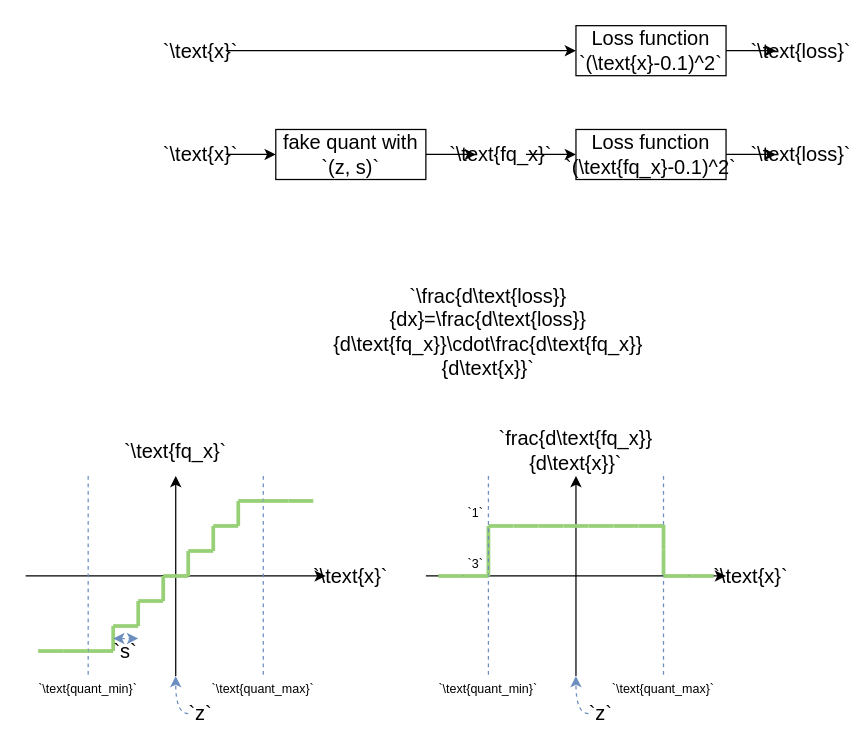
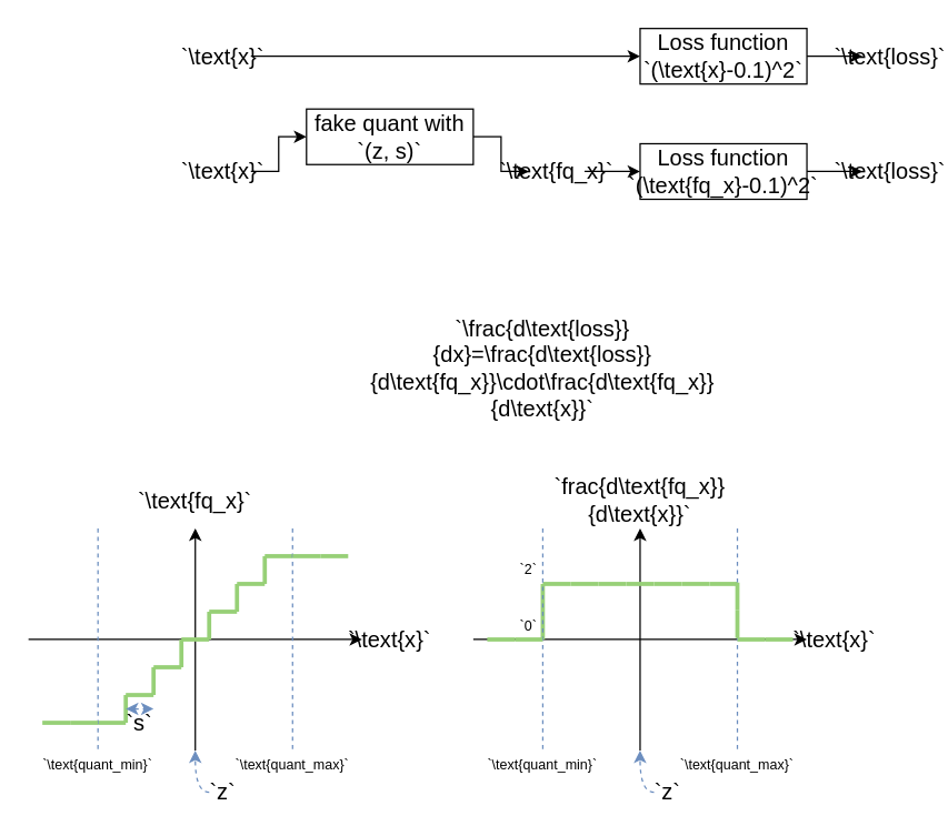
  <mxCell id="0" />
  <mxCell id="1" parent="0" />
  <mxCell id="2" style="edgeStyle=orthogonalEdgeStyle;rounded=0;orthogonalLoop=1;jettySize=auto;html=1;exitX=1;exitY=0.5;exitDx=0;exitDy=0;entryX=0;entryY=0.5;entryDx=0;entryDy=0;fontSize=16;" edge="1" parent="1" source="3" target="5"><mxGeometry relative="1" as="geometry" /></mxCell>
  <mxCell id="3" value="`\text{x}`" style="text;html=1;strokeColor=none;fillColor=none;align=center;verticalAlign=middle;whiteSpace=wrap;rounded=0;fontSize=16;" vertex="1" parent="1"><mxGeometry x="140" y="103" width="40" height="40" as="geometry" /></mxCell>
  <mxCell id="4" style="edgeStyle=orthogonalEdgeStyle;rounded=0;orthogonalLoop=1;jettySize=auto;html=1;exitX=1;exitY=0.5;exitDx=0;exitDy=0;entryX=0;entryY=0.5;entryDx=0;entryDy=0;fontSize=16;" edge="1" parent="1" source="5" target="7"><mxGeometry relative="1" as="geometry" /></mxCell>
- <mxCell id="5" value="fake quant with `(z, s)`" style="rounded=0;whiteSpace=wrap;html=1;fontSize=16;" vertex="1" parent="1"><mxGeometry x="220" y="103" width="120" height="40" as="geometry" /></mxCell>
+ <mxCell id="5" value="fake quant with `(z, s)`" style="rounded=0;whiteSpace=wrap;html=1;fontSize=16;" vertex="1" parent="1"><mxGeometry x="220" y="78" width="120" height="40" as="geometry" /></mxCell>
  <mxCell id="6" style="edgeStyle=orthogonalEdgeStyle;rounded=0;orthogonalLoop=1;jettySize=auto;html=1;exitX=1;exitY=0.5;exitDx=0;exitDy=0;entryX=0;entryY=0.5;entryDx=0;entryDy=0;fontSize=16;" edge="1" parent="1" source="7" target="9"><mxGeometry relative="1" as="geometry" /></mxCell>
  <mxCell id="7" value="`\text{fq_x}`" style="text;html=1;strokeColor=none;fillColor=none;align=center;verticalAlign=middle;whiteSpace=wrap;rounded=0;fontSize=16;" vertex="1" parent="1"><mxGeometry x="380" y="103" width="40" height="40" as="geometry" /></mxCell>
  <mxCell id="8" style="edgeStyle=orthogonalEdgeStyle;rounded=0;orthogonalLoop=1;jettySize=auto;html=1;exitX=1;exitY=0.5;exitDx=0;exitDy=0;entryX=0;entryY=0.5;entryDx=0;entryDy=0;fontSize=16;" edge="1" parent="1" source="9" target="10"><mxGeometry relative="1" as="geometry" /></mxCell>
  <mxCell id="9" value="Loss function&lt;br&gt;`(\text{fq_x}-0.1)^2`" style="rounded=0;whiteSpace=wrap;html=1;fontSize=16;" vertex="1" parent="1"><mxGeometry x="460" y="103" width="120" height="40" as="geometry" /></mxCell>
  <mxCell id="10" value="`\text{loss}`" style="text;html=1;strokeColor=none;fillColor=none;align=center;verticalAlign=middle;whiteSpace=wrap;rounded=0;fontSize=16;" vertex="1" parent="1"><mxGeometry x="620" y="103" width="40" height="40" as="geometry" /></mxCell>
  <mxCell id="11" value="`\frac{d\text{loss}}{dx}=\frac{d\text{loss}}{d\text{fq_x}}\cdot\frac{d\text{fq_x}}{d\text{x}}`" style="text;html=1;strokeColor=none;fillColor=none;align=center;verticalAlign=middle;whiteSpace=wrap;rounded=0;fontSize=16;" vertex="1" parent="1"><mxGeometry x="280" y="220" width="220" height="90" as="geometry" /></mxCell>
  <mxCell id="12" style="edgeStyle=orthogonalEdgeStyle;rounded=0;orthogonalLoop=1;jettySize=auto;html=1;exitX=1;exitY=0.5;exitDx=0;exitDy=0;entryX=0;entryY=0.5;entryDx=0;entryDy=0;fontSize=16;" edge="1" parent="1" source="13" target="15"><mxGeometry relative="1" as="geometry" /></mxCell>
  <mxCell id="13" value="`\text{x}`" style="text;html=1;strokeColor=none;fillColor=none;align=center;verticalAlign=middle;whiteSpace=wrap;rounded=0;fontSize=16;" vertex="1" parent="1"><mxGeometry x="140" y="20" width="40" height="40" as="geometry" /></mxCell>
  <mxCell id="14" style="edgeStyle=orthogonalEdgeStyle;rounded=0;orthogonalLoop=1;jettySize=auto;html=1;exitX=1;exitY=0.5;exitDx=0;exitDy=0;entryX=0;entryY=0.5;entryDx=0;entryDy=0;fontSize=16;" edge="1" parent="1" source="15" target="16"><mxGeometry relative="1" as="geometry" /></mxCell>
  <mxCell id="15" value="Loss function&lt;br&gt;`(\text{x}-0.1)^2`" style="rounded=0;whiteSpace=wrap;html=1;fontSize=16;" vertex="1" parent="1"><mxGeometry x="460" y="20" width="120" height="40" as="geometry" /></mxCell>
  <mxCell id="16" value="`\text{loss}`" style="text;html=1;strokeColor=none;fillColor=none;align=center;verticalAlign=middle;whiteSpace=wrap;rounded=0;fontSize=16;" vertex="1" parent="1"><mxGeometry x="620" y="20" width="40" height="40" as="geometry" /></mxCell>
  <mxCell id="17" value="" style="endArrow=classic;html=1;rounded=0;fontSize=16;endFill=1;entryX=0;entryY=0.5;entryDx=0;entryDy=0;" edge="1" parent="1" target="30"><mxGeometry width="50" height="50" relative="1" as="geometry"><mxPoint x="340" y="460" as="sourcePoint" /><mxPoint x="540" y="460" as="targetPoint" /></mxGeometry></mxCell>
  <mxCell id="18" value="" style="endArrow=none;html=1;rounded=0;fontSize=16;startArrow=classic;startFill=1;exitX=0.5;exitY=1;exitDx=0;exitDy=0;" edge="1" parent="1" source="31"><mxGeometry width="50" height="50" relative="1" as="geometry"><mxPoint x="460" y="380" as="sourcePoint" /><mxPoint x="460" y="540" as="targetPoint" /></mxGeometry></mxCell>
  <mxCell id="19" value="" style="endArrow=none;html=1;rounded=0;fontSize=16;strokeColor=#97D077;strokeWidth=3;" edge="1" parent="1"><mxGeometry width="50" height="50" relative="1" as="geometry"><mxPoint x="450" y="420" as="sourcePoint" /><mxPoint x="470" y="420" as="targetPoint" /></mxGeometry></mxCell>
  <mxCell id="20" value="" style="endArrow=none;html=1;rounded=0;fontSize=16;strokeColor=#97D077;strokeWidth=3;" edge="1" parent="1"><mxGeometry width="50" height="50" relative="1" as="geometry"><mxPoint x="470" y="420" as="sourcePoint" /><mxPoint x="490" y="420" as="targetPoint" /></mxGeometry></mxCell>
  <mxCell id="21" value="" style="endArrow=none;html=1;rounded=0;fontSize=16;strokeColor=#97D077;strokeWidth=3;" edge="1" parent="1"><mxGeometry width="50" height="50" relative="1" as="geometry"><mxPoint x="490" y="420" as="sourcePoint" /><mxPoint x="510" y="420" as="targetPoint" /></mxGeometry></mxCell>
  <mxCell id="22" value="" style="endArrow=none;html=1;rounded=0;fontSize=16;strokeColor=#97D077;strokeWidth=3;" edge="1" parent="1"><mxGeometry width="50" height="50" relative="1" as="geometry"><mxPoint x="390" y="420" as="sourcePoint" /><mxPoint x="410" y="420" as="targetPoint" /></mxGeometry></mxCell>
  <mxCell id="23" value="" style="endArrow=none;html=1;rounded=0;fontSize=16;strokeColor=#97D077;strokeWidth=3;" edge="1" parent="1"><mxGeometry width="50" height="50" relative="1" as="geometry"><mxPoint x="390" y="460" as="sourcePoint" /><mxPoint x="390" y="440" as="targetPoint" /></mxGeometry></mxCell>
  <mxCell id="24" value="" style="endArrow=none;html=1;rounded=0;fontSize=16;strokeColor=#97D077;strokeWidth=3;" edge="1" parent="1"><mxGeometry width="50" height="50" relative="1" as="geometry"><mxPoint x="410" y="420" as="sourcePoint" /><mxPoint x="430" y="420" as="targetPoint" /></mxGeometry></mxCell>
  <mxCell id="25" value="" style="endArrow=none;html=1;rounded=0;fontSize=16;strokeColor=#97D077;strokeWidth=3;" edge="1" parent="1"><mxGeometry width="50" height="50" relative="1" as="geometry"><mxPoint x="430" y="420" as="sourcePoint" /><mxPoint x="450" y="420" as="targetPoint" /></mxGeometry></mxCell>
  <mxCell id="26" value="" style="endArrow=none;html=1;rounded=0;fontSize=16;strokeColor=#97D077;strokeWidth=3;" edge="1" parent="1"><mxGeometry width="50" height="50" relative="1" as="geometry"><mxPoint x="390" y="440" as="sourcePoint" /><mxPoint x="390" y="420" as="targetPoint" /></mxGeometry></mxCell>
  <mxCell id="27" value="" style="endArrow=none;html=1;rounded=0;fontSize=16;strokeColor=#97D077;strokeWidth=3;" edge="1" parent="1"><mxGeometry width="50" height="50" relative="1" as="geometry"><mxPoint x="510" y="420" as="sourcePoint" /><mxPoint x="530" y="420" as="targetPoint" /></mxGeometry></mxCell>
  <mxCell id="28" value="" style="endArrow=none;html=1;rounded=0;fontSize=16;dashed=1;fillColor=#dae8fc;strokeColor=#6c8ebf;" edge="1" parent="1"><mxGeometry width="50" height="50" relative="1" as="geometry"><mxPoint x="390" y="380" as="sourcePoint" /><mxPoint x="390" y="540" as="targetPoint" /></mxGeometry></mxCell>
  <mxCell id="29" value="" style="endArrow=none;html=1;rounded=0;fontSize=16;dashed=1;fillColor=#dae8fc;strokeColor=#6c8ebf;" edge="1" parent="1"><mxGeometry width="50" height="50" relative="1" as="geometry"><mxPoint x="530" y="380" as="sourcePoint" /><mxPoint x="530" y="540" as="targetPoint" /></mxGeometry></mxCell>
  <mxCell id="30" value="`\text{x}`" style="text;html=1;strokeColor=none;fillColor=none;align=center;verticalAlign=middle;whiteSpace=wrap;rounded=0;fontSize=16;" vertex="1" parent="1"><mxGeometry x="580" y="440" width="40" height="40" as="geometry" /></mxCell>
  <mxCell id="31" value="`frac{d\text{fq_x}}{d\text{x}}`" style="text;html=1;strokeColor=none;fillColor=none;align=center;verticalAlign=middle;whiteSpace=wrap;rounded=0;fontSize=16;" vertex="1" parent="1"><mxGeometry x="430" y="340" width="60" height="40" as="geometry" /></mxCell>
  <mxCell id="32" style="edgeStyle=orthogonalEdgeStyle;rounded=0;orthogonalLoop=1;jettySize=auto;html=1;exitX=0;exitY=0.5;exitDx=0;exitDy=0;dashed=1;strokeColor=#6c8ebf;strokeWidth=1;fontSize=16;fontColor=#0000CC;startArrow=none;startFill=0;endArrow=classic;endFill=1;curved=1;fillColor=#dae8fc;" edge="1" parent="1" source="33"><mxGeometry relative="1" as="geometry"><mxPoint x="460" y="540" as="targetPoint" /></mxGeometry></mxCell>
  <mxCell id="33" value="`z`" style="text;html=1;strokeColor=none;fillColor=none;align=center;verticalAlign=middle;whiteSpace=wrap;rounded=0;fontSize=16;" vertex="1" parent="1"><mxGeometry x="470" y="560" width="20" height="20" as="geometry" /></mxCell>
  <mxCell id="34" value="" style="endArrow=none;html=1;rounded=0;fontSize=16;strokeColor=#97D077;strokeWidth=3;" edge="1" parent="1"><mxGeometry width="50" height="50" relative="1" as="geometry"><mxPoint x="530" y="460" as="sourcePoint" /><mxPoint x="550" y="460" as="targetPoint" /></mxGeometry></mxCell>
  <mxCell id="35" value="" style="endArrow=none;html=1;rounded=0;fontSize=16;strokeColor=#97D077;strokeWidth=3;" edge="1" parent="1"><mxGeometry width="50" height="50" relative="1" as="geometry"><mxPoint x="550" y="460" as="sourcePoint" /><mxPoint x="570" y="460" as="targetPoint" /></mxGeometry></mxCell>
  <mxCell id="36" value="" style="group" vertex="1" connectable="0" parent="1"><mxGeometry x="350" y="460" width="40" as="geometry" /></mxCell>
  <mxCell id="37" value="" style="endArrow=none;html=1;rounded=0;fontSize=16;strokeColor=#97D077;strokeWidth=3;" edge="1" parent="36"><mxGeometry width="50" height="50" relative="1" as="geometry"><mxPoint x="20" as="sourcePoint" /><mxPoint x="40" as="targetPoint" /></mxGeometry></mxCell>
  <mxCell id="38" value="" style="endArrow=none;html=1;rounded=0;fontSize=16;strokeColor=#97D077;strokeWidth=3;" edge="1" parent="36"><mxGeometry width="50" height="50" relative="1" as="geometry"><mxPoint as="sourcePoint" /><mxPoint x="20" as="targetPoint" /></mxGeometry></mxCell>
  <mxCell id="39" value="" style="group" vertex="1" connectable="0" parent="1"><mxGeometry x="530" y="419" height="40" as="geometry" /></mxCell>
  <mxCell id="40" value="" style="endArrow=none;html=1;rounded=0;fontSize=16;strokeColor=#97D077;strokeWidth=3;" edge="1" parent="39"><mxGeometry width="50" height="50" relative="1" as="geometry"><mxPoint y="40" as="sourcePoint" /><mxPoint y="20" as="targetPoint" /></mxGeometry></mxCell>
  <mxCell id="41" value="" style="endArrow=none;html=1;rounded=0;fontSize=16;strokeColor=#97D077;strokeWidth=3;" edge="1" parent="39"><mxGeometry width="50" height="50" relative="1" as="geometry"><mxPoint y="20" as="sourcePoint" /><mxPoint as="targetPoint" /></mxGeometry></mxCell>
  <mxCell id="42" value="" style="endArrow=classic;html=1;rounded=0;fontSize=16;endFill=1;entryX=0;entryY=0.5;entryDx=0;entryDy=0;" edge="1" parent="1" target="59"><mxGeometry width="50" height="50" relative="1" as="geometry"><mxPoint x="20" y="460" as="sourcePoint" /><mxPoint x="220" y="460" as="targetPoint" /></mxGeometry></mxCell>
  <mxCell id="43" value="" style="endArrow=none;html=1;rounded=0;fontSize=16;startArrow=classic;startFill=1;exitX=0.5;exitY=1;exitDx=0;exitDy=0;" edge="1" parent="1" source="60"><mxGeometry width="50" height="50" relative="1" as="geometry"><mxPoint x="140" y="380" as="sourcePoint" /><mxPoint x="140" y="540" as="targetPoint" /></mxGeometry></mxCell>
  <mxCell id="44" value="" style="endArrow=none;html=1;rounded=0;fontSize=16;strokeColor=#97D077;strokeWidth=3;" edge="1" parent="1"><mxGeometry width="50" height="50" relative="1" as="geometry"><mxPoint x="130" y="460" as="sourcePoint" /><mxPoint x="150" y="460" as="targetPoint" /></mxGeometry></mxCell>
  <mxCell id="45" value="" style="endArrow=none;html=1;rounded=0;fontSize=16;strokeColor=#97D077;strokeWidth=3;" edge="1" parent="1"><mxGeometry width="50" height="50" relative="1" as="geometry"><mxPoint x="150" y="460" as="sourcePoint" /><mxPoint x="150" y="440" as="targetPoint" /></mxGeometry></mxCell>
  <mxCell id="46" value="" style="endArrow=none;html=1;rounded=0;fontSize=16;strokeColor=#97D077;strokeWidth=3;" edge="1" parent="1"><mxGeometry width="50" height="50" relative="1" as="geometry"><mxPoint x="150" y="440" as="sourcePoint" /><mxPoint x="170" y="440" as="targetPoint" /></mxGeometry></mxCell>
  <mxCell id="47" value="" style="endArrow=none;html=1;rounded=0;fontSize=16;strokeColor=#97D077;strokeWidth=3;" edge="1" parent="1"><mxGeometry width="50" height="50" relative="1" as="geometry"><mxPoint x="170" y="440" as="sourcePoint" /><mxPoint x="170" y="420" as="targetPoint" /></mxGeometry></mxCell>
  <mxCell id="48" value="" style="endArrow=none;html=1;rounded=0;fontSize=16;strokeColor=#97D077;strokeWidth=3;" edge="1" parent="1"><mxGeometry width="50" height="50" relative="1" as="geometry"><mxPoint x="170" y="420" as="sourcePoint" /><mxPoint x="190" y="420" as="targetPoint" /></mxGeometry></mxCell>
  <mxCell id="49" value="" style="endArrow=none;html=1;rounded=0;fontSize=16;strokeColor=#97D077;strokeWidth=3;" edge="1" parent="1"><mxGeometry width="50" height="50" relative="1" as="geometry"><mxPoint x="190" y="420" as="sourcePoint" /><mxPoint x="190" y="400" as="targetPoint" /></mxGeometry></mxCell>
  <mxCell id="50" value="" style="endArrow=none;html=1;rounded=0;fontSize=16;strokeColor=#97D077;strokeWidth=3;" edge="1" parent="1"><mxGeometry width="50" height="50" relative="1" as="geometry"><mxPoint x="70" y="520" as="sourcePoint" /><mxPoint x="90" y="520" as="targetPoint" /></mxGeometry></mxCell>
  <mxCell id="51" value="" style="endArrow=none;html=1;rounded=0;fontSize=16;strokeColor=#97D077;strokeWidth=3;" edge="1" parent="1"><mxGeometry width="50" height="50" relative="1" as="geometry"><mxPoint x="90" y="520" as="sourcePoint" /><mxPoint x="90" y="500" as="targetPoint" /></mxGeometry></mxCell>
  <mxCell id="52" value="" style="endArrow=none;html=1;rounded=0;fontSize=16;strokeColor=#97D077;strokeWidth=3;" edge="1" parent="1"><mxGeometry width="50" height="50" relative="1" as="geometry"><mxPoint x="90" y="500" as="sourcePoint" /><mxPoint x="110" y="500" as="targetPoint" /></mxGeometry></mxCell>
  <mxCell id="53" value="" style="endArrow=none;html=1;rounded=0;fontSize=16;strokeColor=#97D077;strokeWidth=3;" edge="1" parent="1"><mxGeometry width="50" height="50" relative="1" as="geometry"><mxPoint x="110" y="500" as="sourcePoint" /><mxPoint x="110" y="480" as="targetPoint" /></mxGeometry></mxCell>
  <mxCell id="54" value="" style="endArrow=none;html=1;rounded=0;fontSize=16;strokeColor=#97D077;strokeWidth=3;" edge="1" parent="1"><mxGeometry width="50" height="50" relative="1" as="geometry"><mxPoint x="110" y="480" as="sourcePoint" /><mxPoint x="130" y="480" as="targetPoint" /></mxGeometry></mxCell>
  <mxCell id="55" value="" style="endArrow=none;html=1;rounded=0;fontSize=16;strokeColor=#97D077;strokeWidth=3;" edge="1" parent="1"><mxGeometry width="50" height="50" relative="1" as="geometry"><mxPoint x="130" y="480" as="sourcePoint" /><mxPoint x="130" y="460" as="targetPoint" /></mxGeometry></mxCell>
  <mxCell id="56" value="" style="endArrow=none;html=1;rounded=0;fontSize=16;strokeColor=#97D077;strokeWidth=3;" edge="1" parent="1"><mxGeometry width="50" height="50" relative="1" as="geometry"><mxPoint x="190" y="400" as="sourcePoint" /><mxPoint x="210" y="400" as="targetPoint" /></mxGeometry></mxCell>
  <mxCell id="57" value="" style="endArrow=none;html=1;rounded=0;fontSize=16;dashed=1;fillColor=#dae8fc;strokeColor=#6c8ebf;" edge="1" parent="1"><mxGeometry width="50" height="50" relative="1" as="geometry"><mxPoint x="70" y="380" as="sourcePoint" /><mxPoint x="70" y="540" as="targetPoint" /></mxGeometry></mxCell>
  <mxCell id="58" value="" style="endArrow=none;html=1;rounded=0;fontSize=16;dashed=1;fillColor=#dae8fc;strokeColor=#6c8ebf;" edge="1" parent="1"><mxGeometry width="50" height="50" relative="1" as="geometry"><mxPoint x="210" y="380" as="sourcePoint" /><mxPoint x="210" y="540" as="targetPoint" /></mxGeometry></mxCell>
  <mxCell id="59" value="`\text{x}`" style="text;html=1;strokeColor=none;fillColor=none;align=center;verticalAlign=middle;whiteSpace=wrap;rounded=0;fontSize=16;" vertex="1" parent="1"><mxGeometry x="260" y="440" width="40" height="40" as="geometry" /></mxCell>
  <mxCell id="60" value="`\text{fq_x}`" style="text;html=1;strokeColor=none;fillColor=none;align=center;verticalAlign=middle;whiteSpace=wrap;rounded=0;fontSize=16;" vertex="1" parent="1"><mxGeometry x="120" y="340" width="40" height="40" as="geometry" /></mxCell>
  <mxCell id="61" style="edgeStyle=orthogonalEdgeStyle;rounded=0;orthogonalLoop=1;jettySize=auto;html=1;exitX=0;exitY=0.5;exitDx=0;exitDy=0;dashed=1;strokeColor=#6c8ebf;strokeWidth=1;fontSize=16;fontColor=#0000CC;startArrow=none;startFill=0;endArrow=classic;endFill=1;curved=1;fillColor=#dae8fc;" edge="1" parent="1" source="62"><mxGeometry relative="1" as="geometry"><mxPoint x="140" y="540" as="targetPoint" /></mxGeometry></mxCell>
  <mxCell id="62" value="`z`" style="text;html=1;strokeColor=none;fillColor=none;align=center;verticalAlign=middle;whiteSpace=wrap;rounded=0;fontSize=16;" vertex="1" parent="1"><mxGeometry x="150" y="560" width="20" height="20" as="geometry" /></mxCell>
  <mxCell id="63" value="" style="endArrow=classic;startArrow=classic;html=1;rounded=0;dashed=1;strokeColor=#6c8ebf;strokeWidth=1;fontSize=16;fontColor=#0000CC;curved=1;fillColor=#dae8fc;" edge="1" parent="1"><mxGeometry width="50" height="50" relative="1" as="geometry"><mxPoint x="90" y="510" as="sourcePoint" /><mxPoint x="110" y="510" as="targetPoint" /></mxGeometry></mxCell>
  <mxCell id="64" value="`s`" style="text;html=1;strokeColor=none;fillColor=none;align=center;verticalAlign=middle;whiteSpace=wrap;rounded=0;fontSize=16;" vertex="1" parent="1"><mxGeometry x="90" y="510" width="20" height="20" as="geometry" /></mxCell>
  <mxCell id="65" value="" style="endArrow=none;html=1;rounded=0;fontSize=16;strokeColor=#97D077;strokeWidth=3;" edge="1" parent="1"><mxGeometry width="50" height="50" relative="1" as="geometry"><mxPoint x="210" y="400" as="sourcePoint" /><mxPoint x="230" y="400" as="targetPoint" /></mxGeometry></mxCell>
  <mxCell id="66" value="" style="endArrow=none;html=1;rounded=0;fontSize=16;strokeColor=#97D077;strokeWidth=3;" edge="1" parent="1"><mxGeometry width="50" height="50" relative="1" as="geometry"><mxPoint x="50" y="520" as="sourcePoint" /><mxPoint x="70" y="520" as="targetPoint" /></mxGeometry></mxCell>
  <mxCell id="67" value="" style="endArrow=none;html=1;rounded=0;fontSize=16;strokeColor=#97D077;strokeWidth=3;" edge="1" parent="1"><mxGeometry width="50" height="50" relative="1" as="geometry"><mxPoint x="30" y="520" as="sourcePoint" /><mxPoint x="50" y="520" as="targetPoint" /></mxGeometry></mxCell>
  <mxCell id="68" value="" style="endArrow=none;html=1;rounded=0;fontSize=16;strokeColor=#97D077;strokeWidth=3;" edge="1" parent="1"><mxGeometry width="50" height="50" relative="1" as="geometry"><mxPoint x="230" y="400" as="sourcePoint" /><mxPoint x="250" y="400" as="targetPoint" /></mxGeometry></mxCell>
  <mxCell id="69" value="`\text{quant_max}`" style="text;html=1;strokeColor=none;fillColor=none;align=center;verticalAlign=middle;whiteSpace=wrap;rounded=0;fontSize=10;" vertex="1" parent="1"><mxGeometry x="170" y="540" width="80" height="20" as="geometry" /></mxCell>
  <mxCell id="70" value="`\text{quant_min}`" style="text;html=1;strokeColor=none;fillColor=none;align=center;verticalAlign=middle;whiteSpace=wrap;rounded=0;fontSize=10;" vertex="1" parent="1"><mxGeometry x="30" y="540" width="80" height="20" as="geometry" /></mxCell>
  <mxCell id="71" value="`\text{quant_max}`" style="text;html=1;strokeColor=none;fillColor=none;align=center;verticalAlign=middle;whiteSpace=wrap;rounded=0;fontSize=10;" vertex="1" parent="1"><mxGeometry x="490" y="540" width="80" height="20" as="geometry" /></mxCell>
  <mxCell id="72" value="`\text{quant_min}`" style="text;html=1;strokeColor=none;fillColor=none;align=center;verticalAlign=middle;whiteSpace=wrap;rounded=0;fontSize=10;" vertex="1" parent="1"><mxGeometry x="350" y="540" width="80" height="20" as="geometry" /></mxCell>
- <mxCell id="73" value="`3`" style="text;html=1;strokeColor=none;fillColor=none;align=center;verticalAlign=middle;whiteSpace=wrap;rounded=0;fontSize=10;" vertex="1" parent="1"><mxGeometry x="370" y="440" width="20" height="20" as="geometry" /></mxCell>
- <mxCell id="74" value="`1`" style="text;html=1;strokeColor=none;fillColor=none;align=center;verticalAlign=middle;whiteSpace=wrap;rounded=0;fontSize=10;" vertex="1" parent="1"><mxGeometry x="370" y="399" width="20" height="20" as="geometry" /></mxCell>
+ <mxCell id="73" value="`0`" style="text;html=1;strokeColor=none;fillColor=none;align=center;verticalAlign=middle;whiteSpace=wrap;rounded=0;fontSize=10;" vertex="1" parent="1"><mxGeometry x="370" y="440" width="20" height="20" as="geometry" /></mxCell>
+ <mxCell id="74" value="`2`" style="text;html=1;strokeColor=none;fillColor=none;align=center;verticalAlign=middle;whiteSpace=wrap;rounded=0;fontSize=10;" vertex="1" parent="1"><mxGeometry x="370" y="399" width="20" height="20" as="geometry" /></mxCell>
